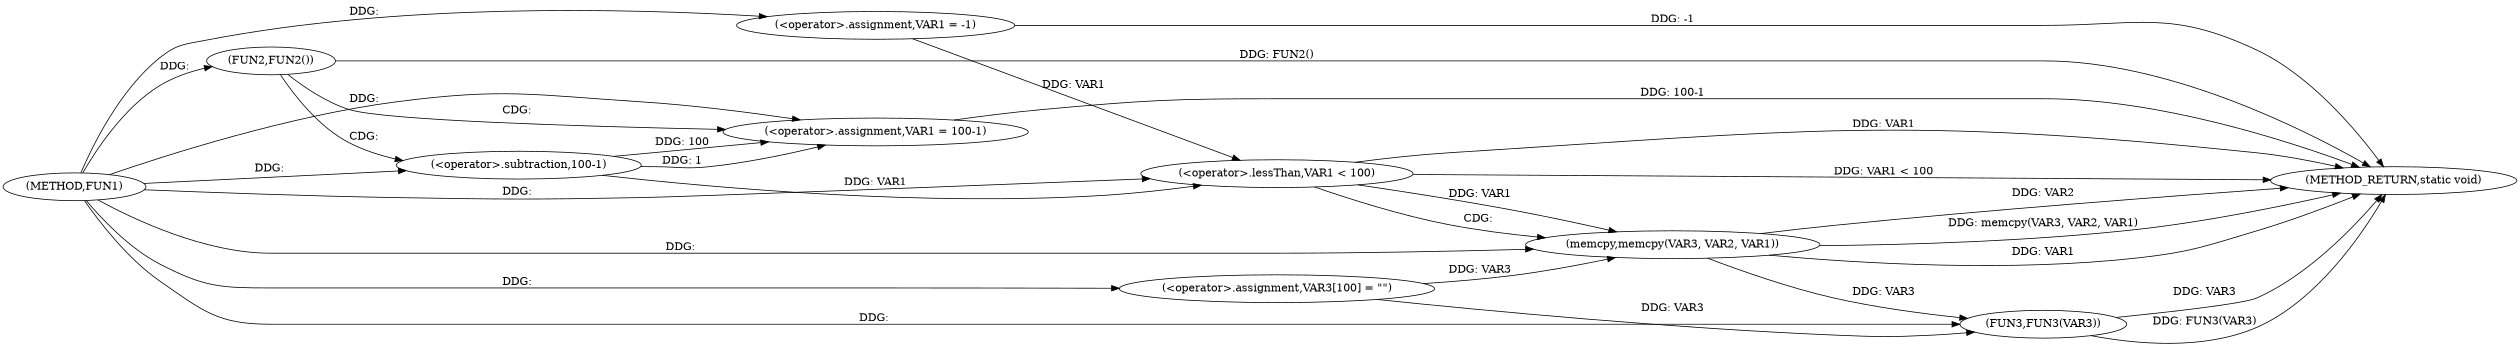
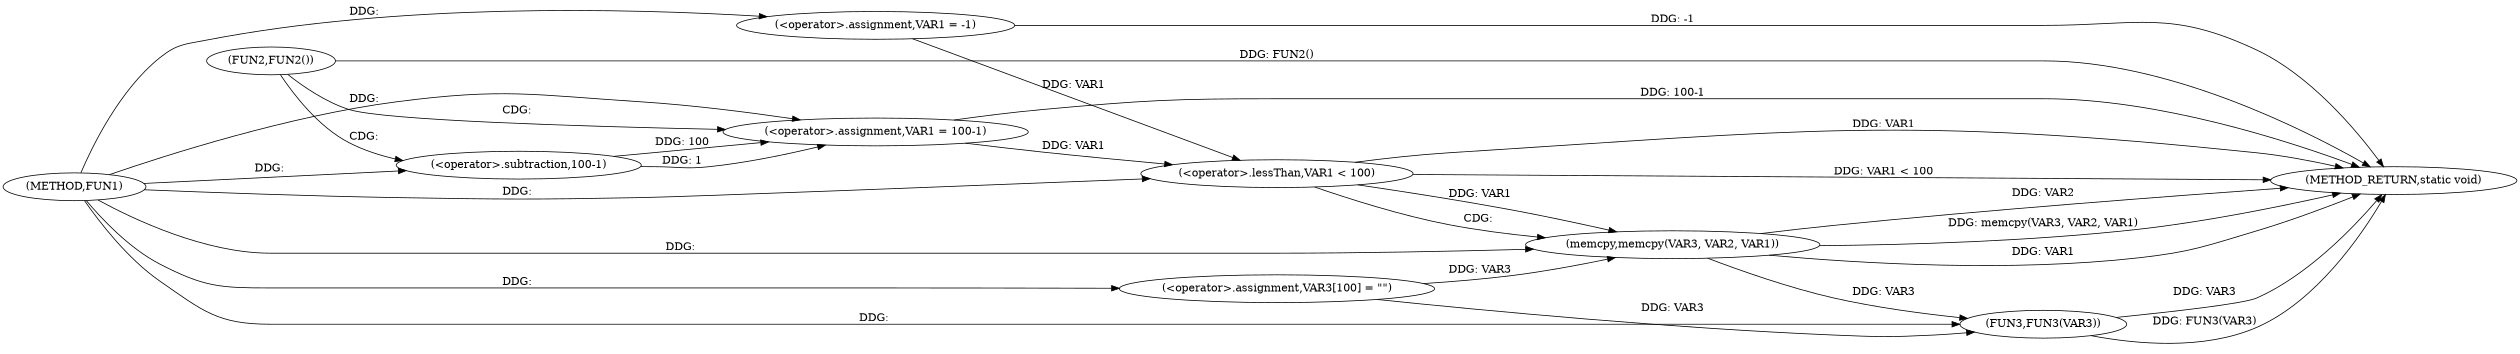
  digraph {
    rankdir=LR
    n1 [label="(METHOD,FUN1)"]
    n2 [label="(<operator>.assignment,VAR1 = -1)"]
    n3 [label="(FUN2,FUN2())"]
    n4 [label="(<operator>.assignment,VAR1 = 100-1)"]
    n5 [label="(<operator>.subtraction,100-1)"]
    n6 [label="(<operator>.assignment,VAR3[100] = \"\")"]
    n7 [label="(<operator>.lessThan,VAR1 < 100)"]
    n8 [label="(memcpy,memcpy(VAR3, VAR2, VAR1))"]
    n9 [label="(FUN3,FUN3(VAR3))"]
    n10 [label="(METHOD_RETURN,static void)"]
    n1 -> n2 [label="DDG: "]
-   n1 -> n3 [label="DDG: "]
    n1 -> n4 [label="DDG: "]
    n1 -> n5 [label="DDG: "]
    n1 -> n6 [label="DDG: "]
    n1 -> n7 [label="DDG: "]
    n1 -> n8 [label="DDG: "]
    n1 -> n9 [label="DDG: "]
    n2 -> n7 [label="DDG: VAR1"]
    n2 -> n10 [label="DDG: -1"]
    n3 -> n4 [label="CDG: "]
    n3 -> n5 [label="CDG: "]
    n3 -> n10 [label="DDG: FUN2()"]
-   n5 -> n7 [label="DDG: VAR1"]
+   n4 -> n7 [label="DDG: VAR1"]
    n4 -> n10 [label="DDG: 100-1"]
    n5 -> n4 [label="DDG: 100"]
    n5 -> n4 [label="DDG: 1"]
    n6 -> n8 [label="DDG: VAR3"]
    n6 -> n9 [label="DDG: VAR3"]
    n7 -> n8 [label="DDG: VAR1"]
    n7 -> n8 [label="CDG: "]
    n7 -> n10 [label="DDG: VAR1"]
    n7 -> n10 [label="DDG: VAR1 < 100"]
    n8 -> n9 [label="DDG: VAR3"]
    n8 -> n10 [label="DDG: VAR2"]
    n8 -> n10 [label="DDG: memcpy(VAR3, VAR2, VAR1)"]
    n8 -> n10 [label="DDG: VAR1"]
    n9 -> n10 [label="DDG: VAR3"]
    n9 -> n10 [label="DDG: FUN3(VAR3)"]
  }
